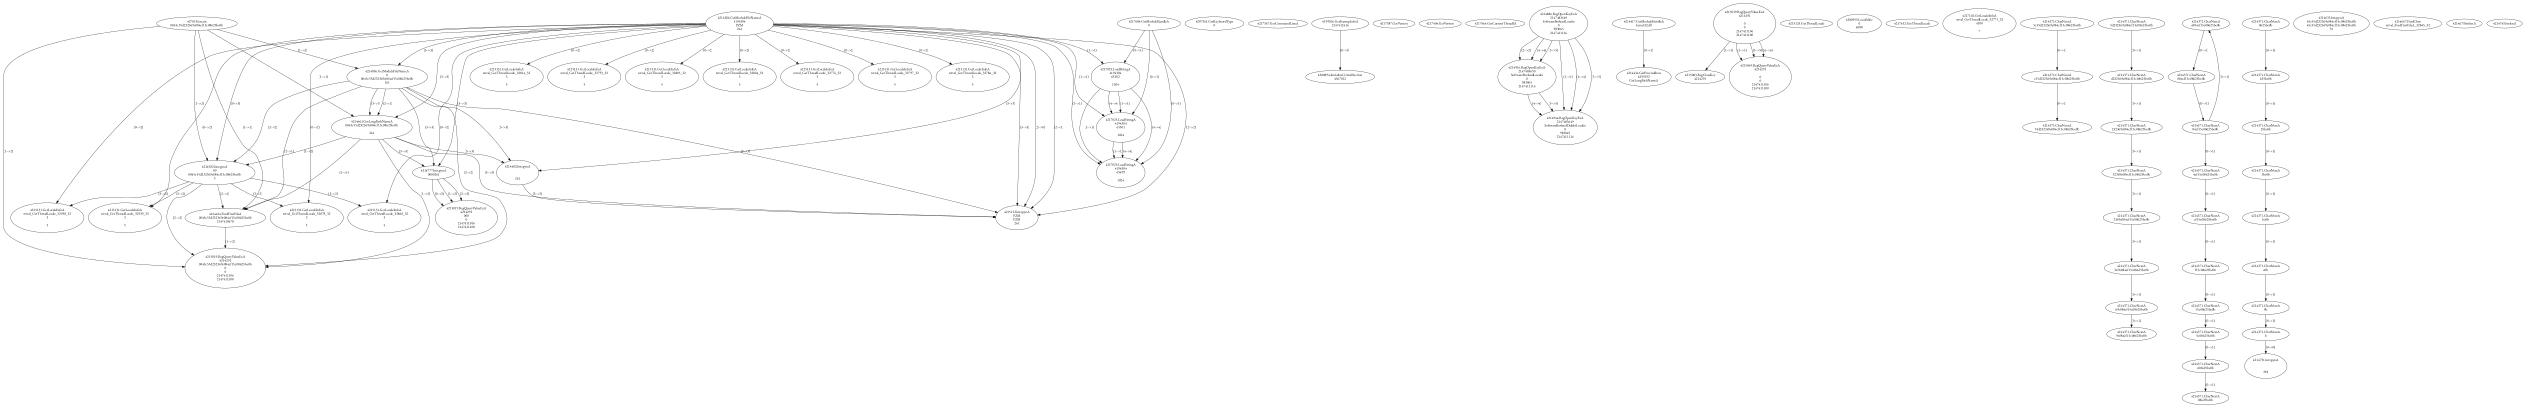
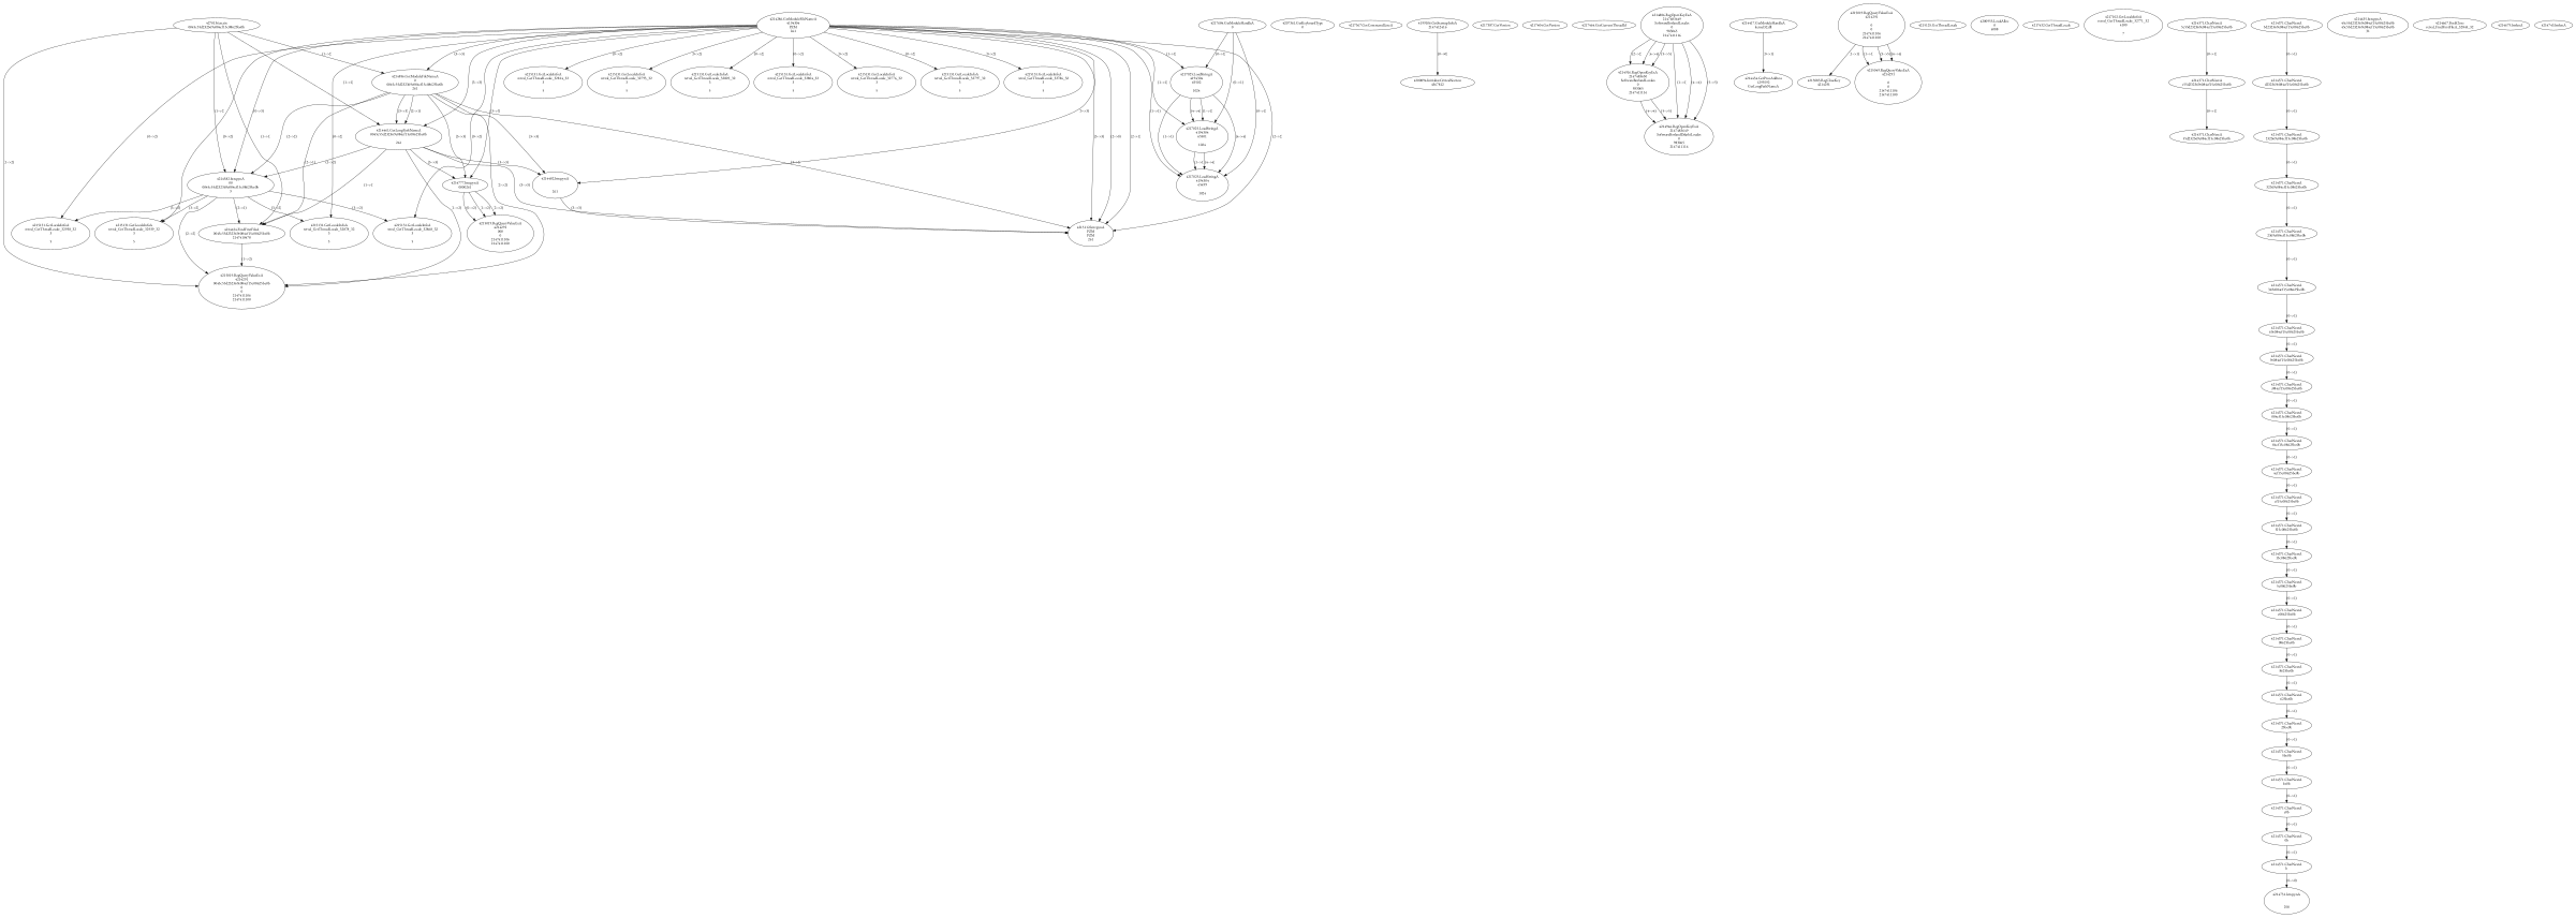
  digraph {
    fontname="EB Garamond"
    node [fontname="EB Garamond"]
    edge [fontname="EB Garamond"]
    n1 [label="4270136.main\n0045c55d232369e084cf15c08625be0b"]
    n2 [label="4214856.GetModuleFileNameA\n0\n0045c55d232369e084cf15c08625be0b\n261"]
    n3 [label="4214461.GetLongPathNameA\n0045c55d232369e084cf15c08625be0b\n\n261"]
    n4 [label="4214582.lstrcpynA\n00\n0045c55d232369e084cf15c08625be0b\n3"]
    n5 [label="4214654.FindFirstFileA\n0045c55d232369e084cf15c08625be0b\n2147410478"]
    n6 [label="4215019.RegQueryValueExA\n4214291\n0045c55d232369e084cf15c08625be0b\n0\n0\n2147411106\n2147411100"]
    n7 [label="4214482.lstrcpynA\n\n\n261"]
    n8 [label="4215112.lstrcpynA\nPZM\nPZM\n261"]
    n9 [label="4214777.lstrcpynA\n0000261"]
    n10 [label="4215131.GetLocaleInfoA\nretval_GetThreadLocale_32938_32\n3\n\n5"]
    n11 [label="4215131.GetLocaleInfoA\nretval_GetThreadLocale_32939_32\n3\n\n5"]
    n12 [label="4215131.GetLocaleInfoA\nretval_GetThreadLocale_32878_32\n3\n\n5"]
    n13 [label="4215131.GetLocaleInfoA\nretval_GetThreadLocale_32868_32\n3\n\n5"]
    n14 [label="4217684.GetModuleHandleA\n0"]
    n15 [label="4217025.LoadStringA\n4194304\n65502\n\n1024"]
    n16 [label="4217025.LoadStringA\n4194304\n65501\n\n1024"]
    n17 [label="4217025.LoadStringA\n4194304\n65499\n\n1024"]
    n18 [label="4214286.GetModuleFileNameA\n4194304\nPZM\n261"]
    n19 [label="4215131.GetLocaleInfoA\nretval_GetThreadLocale_32814_32\n3\n\n5"]
    n20 [label="4215131.GetLocaleInfoA\nretval_GetThreadLocale_32793_32\n3\n\n5"]
    n21 [label="4215131.GetLocaleInfoA\nretval_GetThreadLocale_32805_32\n3\n\n5"]
    n22 [label="4215131.GetLocaleInfoA\nretval_GetThreadLocale_32804_32\n3\n\n5"]
    n23 [label="4215131.GetLocaleInfoA\nretval_GetThreadLocale_32776_32\n3\n\n5"]
    n24 [label="4215131.GetLocaleInfoA\nretval_GetThreadLocale_32797_32\n3\n\n5"]
    n25 [label="4215131.GetLocaleInfoA\nretval_GetThreadLocale_32786_32\n3\n\n5"]
    n26 [label="4207361.GetKeyboardType\n0"]
    n27 [label="4217367.GetCommandLineA\n"]
    n28 [label="4199106.GetStartupInfoA\n2147412416"]
    n29 [label="4200894.InitializeCriticalSection\n4367812"]
    n30 [label="4217387.GetVersion\n"]
    n31 [label="4217404.GetVersion\n"]
    n32 [label="4217464.GetCurrentThreadId\n"]
    n33 [label="4215019.RegQueryValueExA\n4214291\n000\n0\n2147411106\n2147411100"]
    n34 [label="4214886.RegOpenKeyExA\n2147483649\nSoftware\Borland\Locales\n0\n983065\n2147411116"]
    n35 [label="4214916.RegOpenKeyExA\n2147483650\nSoftware\Borland\Locales\n0\n983065\n2147411116"]
    n36 [label="4214946.RegOpenKeyExA\n2147483649\nSoftware\Borland\Delphi\Locales\n0\n983065\n2147411116"]
    n37 [label="4214417.GetModuleHandleA\nkernel32.dll"]
    n38 [label="4214434.GetProcAddress\n6295592\nGetLongPathNameA"]
    n39 [label="4215019.RegQueryValueExA\n4214291\n\n0\n0\n2147411106\n2147411100"]
    n40 [label="4215083.RegCloseKey\n4214291"]
    n41 [label="4215049.RegQueryValueExA\n4214291\n\n0\n0\n2147411106\n2147411100"]
    n42 [label="4215125.GetThreadLocale\n"]
    n43 [label="4200955.LocalAlloc\n0\n4088"]
    n44 [label="4217432.GetThreadLocale\n"]
    n45 [label="4217102.GetLocaleInfoA\nretval_GetThreadLocale_32771_32\n4100\n\n7"]
    n46 [label="4214371.CharNextA\n5c55d232369e084cf15c08625be0b"]
    n47 [label="4214371.CharNextA\nc55d232369e084cf15c08625be0b"]
    n48 [label="4214371.CharNextA\n55d232369e084cf15c08625be0b"]
    n49 [label="4214371.CharNextA\n5d232369e084cf15c08625be0b"]
    n50 [label="4214371.CharNextA\nd232369e084cf15c08625be0b"]
    n51 [label="4214371.CharNextA\n232369e084cf15c08625be0b"]
    n52 [label="4214371.CharNextA\n32369e084cf15c08625be0b"]
    n53 [label="4214371.CharNextA\n2369e084cf15c08625be0b"]
    n54 [label="4214371.CharNextA\n369e084cf15c08625be0b"]
    n55 [label="4214371.CharNextA\n69e084cf15c08625be0b"]
    n56 [label="4214371.CharNextA\n9e084cf15c08625be0b"]
    n57 [label="4214371.CharNextA\ne084cf15c08625be0b"]
    n58 [label="4214371.CharNextA\n084cf15c08625be0b"]
    n59 [label="4214371.CharNextA\n84cf15c08625be0b"]
    n60 [label="4214371.CharNextA\n4cf15c08625be0b"]
    n61 [label="4214371.CharNextA\ncf15c08625be0b"]
    n62 [label="4214371.CharNextA\nf15c08625be0b"]
    n63 [label="4214371.CharNextA\n15c08625be0b"]
    n64 [label="4214371.CharNextA\n5c08625be0b"]
    n65 [label="4214371.CharNextA\nc08625be0b"]
    n66 [label="4214371.CharNextA\n08625be0b"]
    n67 [label="4214371.CharNextA\n8625be0b"]
    n68 [label="4214371.CharNextA\n625be0b"]
    n69 [label="4214371.CharNextA\n25be0b"]
    n70 [label="4214371.CharNextA\n5be0b"]
    n71 [label="4214371.CharNextA\nbe0b"]
    n72 [label="4214371.CharNextA\ne0b"]
    n73 [label="4214371.CharNextA\n0b"]
    n74 [label="4214371.CharNextA\nb"]
    n75 [label="4214731.lstrcpynA\n\n\n258"]
    n76 [label="4214635.lstrcpynA\n45c55d232369e084cf15c08625be0b\n45c55d232369e084cf15c08625be0b\n31"]
    n77 [label="4214667.FindClose\nretval_FindFirstFileA_32845_32"]
    n78 [label="4214679.lstrlenA\n"]
    n79 [label="4214743.lstrlenA\n"]
    n1 -> n2 [label="(1-->2)"]
    n1 -> n3 [label="(1-->1)"]
    n1 -> n4 [label="(1-->2)"]
    n1 -> n5 [label="(1-->1)"]
    n1 -> n6 [label="(1-->2)"]
    n2 -> n3 [label="(2-->1)"]
    n2 -> n3 [label="(3-->3)"]
    n2 -> n4 [label="(2-->2)"]
    n2 -> n5 [label="(2-->1)"]
    n2 -> n6 [label="(2-->2)"]
    n2 -> n7 [label="(3-->3)"]
    n2 -> n8 [label="(3-->3)"]
    n2 -> n9 [label="(3-->3)"]
    n3 -> n4 [label="(1-->2)"]
    n3 -> n5 [label="(1-->1)"]
    n3 -> n6 [label="(1-->2)"]
    n3 -> n7 [label="(3-->3)"]
    n3 -> n8 [label="(3-->3)"]
    n3 -> n9 [label="(3-->3)"]
    n4 -> n5 [label="(2-->1)"]
    n4 -> n6 [label="(2-->2)"]
    n4 -> n10 [label="(3-->2)"]
    n4 -> n11 [label="(3-->2)"]
    n4 -> n12 [label="(3-->2)"]
    n4 -> n13 [label="(3-->2)"]
    n5 -> n6 [label="(1-->2)"]
    n7 -> n8 [label="(3-->3)"]
    n9 -> n33 [label="(1-->2)"]
    n9 -> n33 [label="(2-->2)"]
    n9 -> n33 [label="(0-->2)"]
    n14 -> n15 [label="(0-->1)"]
    n14 -> n16 [label="(0-->1)"]
    n14 -> n17 [label="(0-->1)"]
    n15 -> n16 [label="(1-->1)"]
    n15 -> n16 [label="(4-->4)"]
    n15 -> n17 [label="(1-->1)"]
    n15 -> n17 [label="(4-->4)"]
    n16 -> n17 [label="(1-->1)"]
    n16 -> n17 [label="(4-->4)"]
    n18 -> n2 [label="(3-->3)"]
    n18 -> n3 [label="(3-->3)"]
    n18 -> n4 [label="(0-->3)"]
    n18 -> n7 [label="(3-->3)"]
    n18 -> n8 [label="(2-->1)"]
    n18 -> n8 [label="(2-->2)"]
    n18 -> n8 [label="(3-->3)"]
    n18 -> n8 [label="(2-->0)"]
    n18 -> n9 [label="(3-->3)"]
    n18 -> n10 [label="(0-->2)"]
    n18 -> n11 [label="(0-->2)"]
    n18 -> n12 [label="(0-->2)"]
    n18 -> n13 [label="(0-->2)"]
    n18 -> n15 [label="(1-->1)"]
    n18 -> n16 [label="(1-->1)"]
    n18 -> n17 [label="(1-->1)"]
    n18 -> n19 [label="(0-->2)"]
    n18 -> n20 [label="(0-->2)"]
    n18 -> n21 [label="(0-->2)"]
    n18 -> n22 [label="(0-->2)"]
    n18 -> n23 [label="(0-->2)"]
    n18 -> n24 [label="(0-->2)"]
    n18 -> n25 [label="(0-->2)"]
    n28 -> n29 [label="(0-->0)"]
    n34 -> n35 [label="(2-->2)"]
    n34 -> n35 [label="(4-->4)"]
    n34 -> n35 [label="(5-->5)"]
    n34 -> n36 [label="(1-->1)"]
    n34 -> n36 [label="(4-->4)"]
    n34 -> n36 [label="(5-->5)"]
    n35 -> n36 [label="(4-->4)"]
    n35 -> n36 [label="(5-->5)"]
    n37 -> n38 [label="(0-->1)"]
    n39 -> n40 [label="(1-->1)"]
    n39 -> n41 [label="(1-->1)"]
    n39 -> n41 [label="(5-->5)"]
    n39 -> n41 [label="(6-->6)"]
    n46 -> n47 [label="(0-->1)"]
    n47 -> n48 [label="(0-->1)"]
    n49 -> n50 [label="(0-->1)"]
    n50 -> n51 [label="(0-->1)"]
    n51 -> n52 [label="(0-->1)"]
    n52 -> n53 [label="(0-->1)"]
    n53 -> n54 [label="(0-->1)"]
    n54 -> n55 [label="(0-->1)"]
    n55 -> n56 [label="(0-->1)"]
-   n59 -> n57 [label="(0-->1)"]
+   n56 -> n57 [label="(0-->1)"]
    n57 -> n58 [label="(0-->1)"]
    n58 -> n59 [label="(0-->1)"]
    n59 -> n60 [label="(0-->1)"]
    n60 -> n61 [label="(0-->1)"]
    n61 -> n62 [label="(0-->1)"]
    n62 -> n63 [label="(0-->1)"]
    n63 -> n64 [label="(0-->1)"]
    n64 -> n65 [label="(0-->1)"]
    n65 -> n66 [label="(0-->1)"]
+   n66 -> n67 [label="(0-->1)"]
    n67 -> n68 [label="(0-->1)"]
    n68 -> n69 [label="(0-->1)"]
    n69 -> n70 [label="(0-->1)"]
    n70 -> n71 [label="(0-->1)"]
    n71 -> n72 [label="(0-->1)"]
    n72 -> n73 [label="(0-->1)"]
    n73 -> n74 [label="(0-->1)"]
    n74 -> n75 [label="(0-->0)"]
  }
